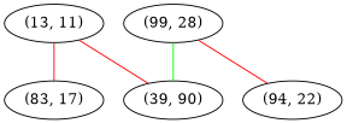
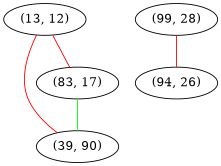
  graph {
    edge [color=red weight=1]
-   "(13, 12)" [label="(13, 11)"]
+   "(13, 12)"
    "(39, 90)"
    "(83, 17)"
    n4 [label="(99, 28)"]
-   "(94, 22)"
+   "(94, 22)" [label="(94, 26)"]
    "(13, 12)" -- "(39, 90)"
    "(13, 12)" -- "(83, 17)"
-   n4 -- "(39, 90)" [color=green weight=2]
+   "(83, 17)" -- "(39, 90)" [color=green weight=2]
    n4 -- "(94, 22)"
  }
